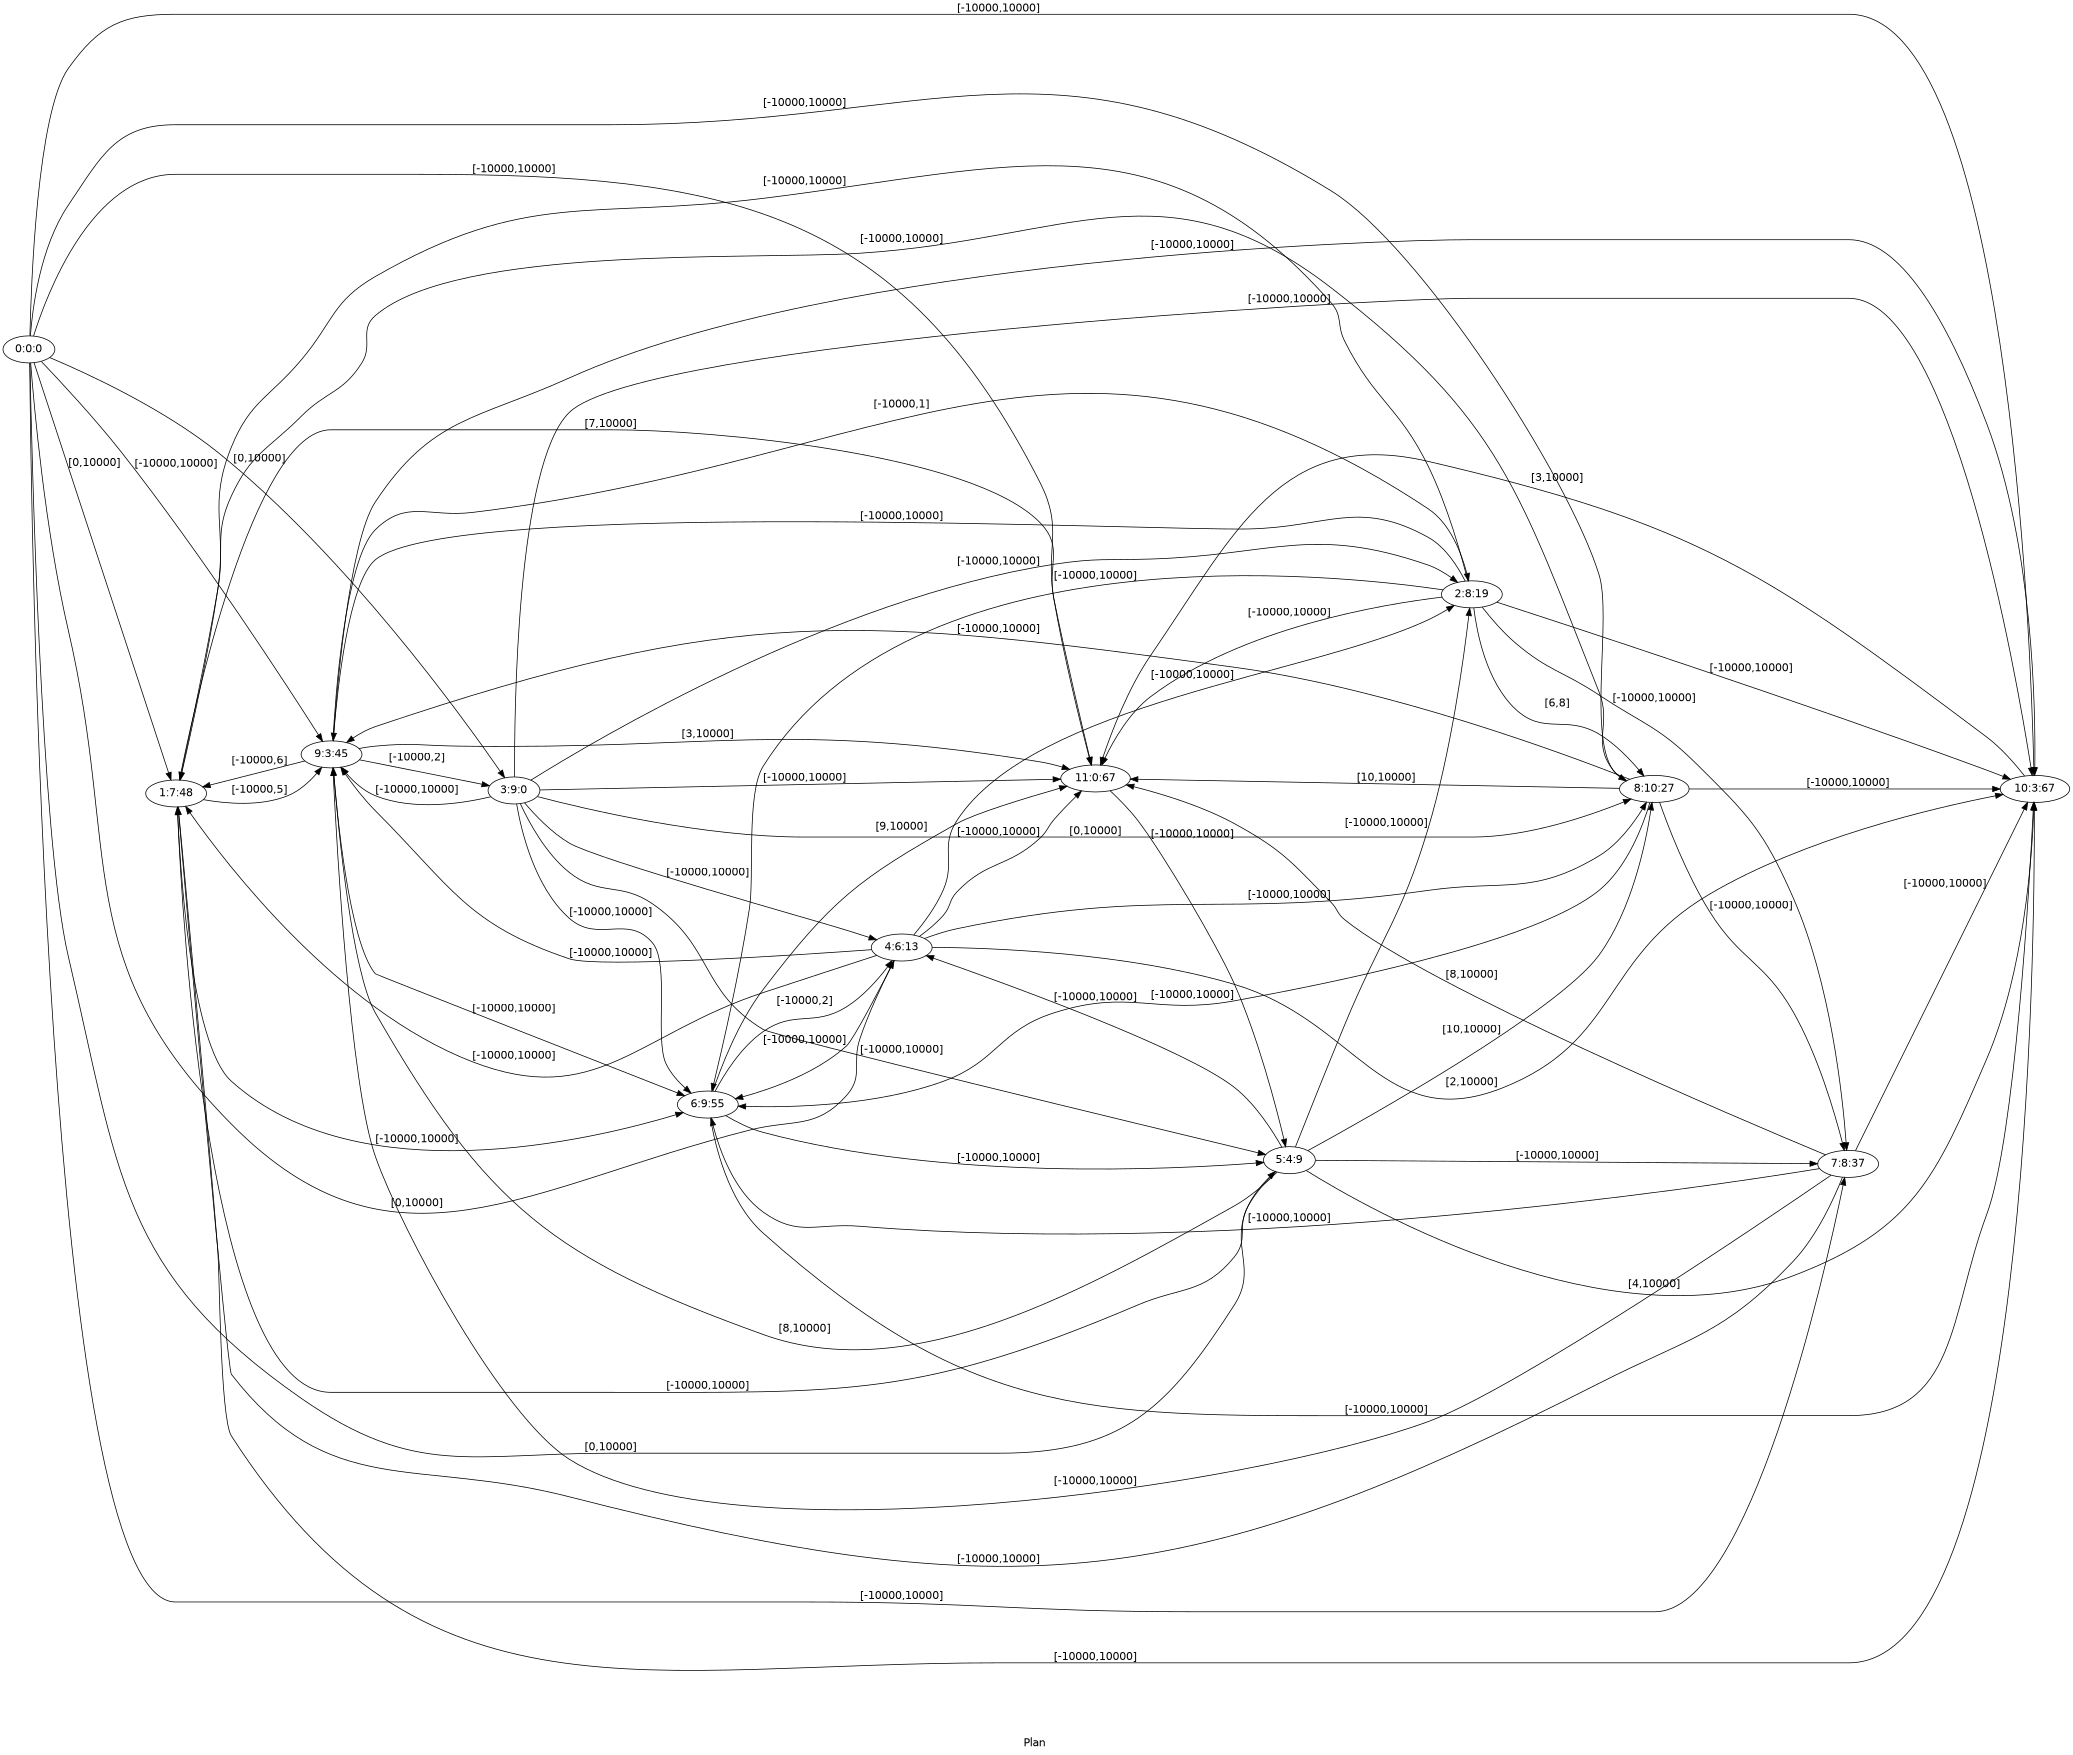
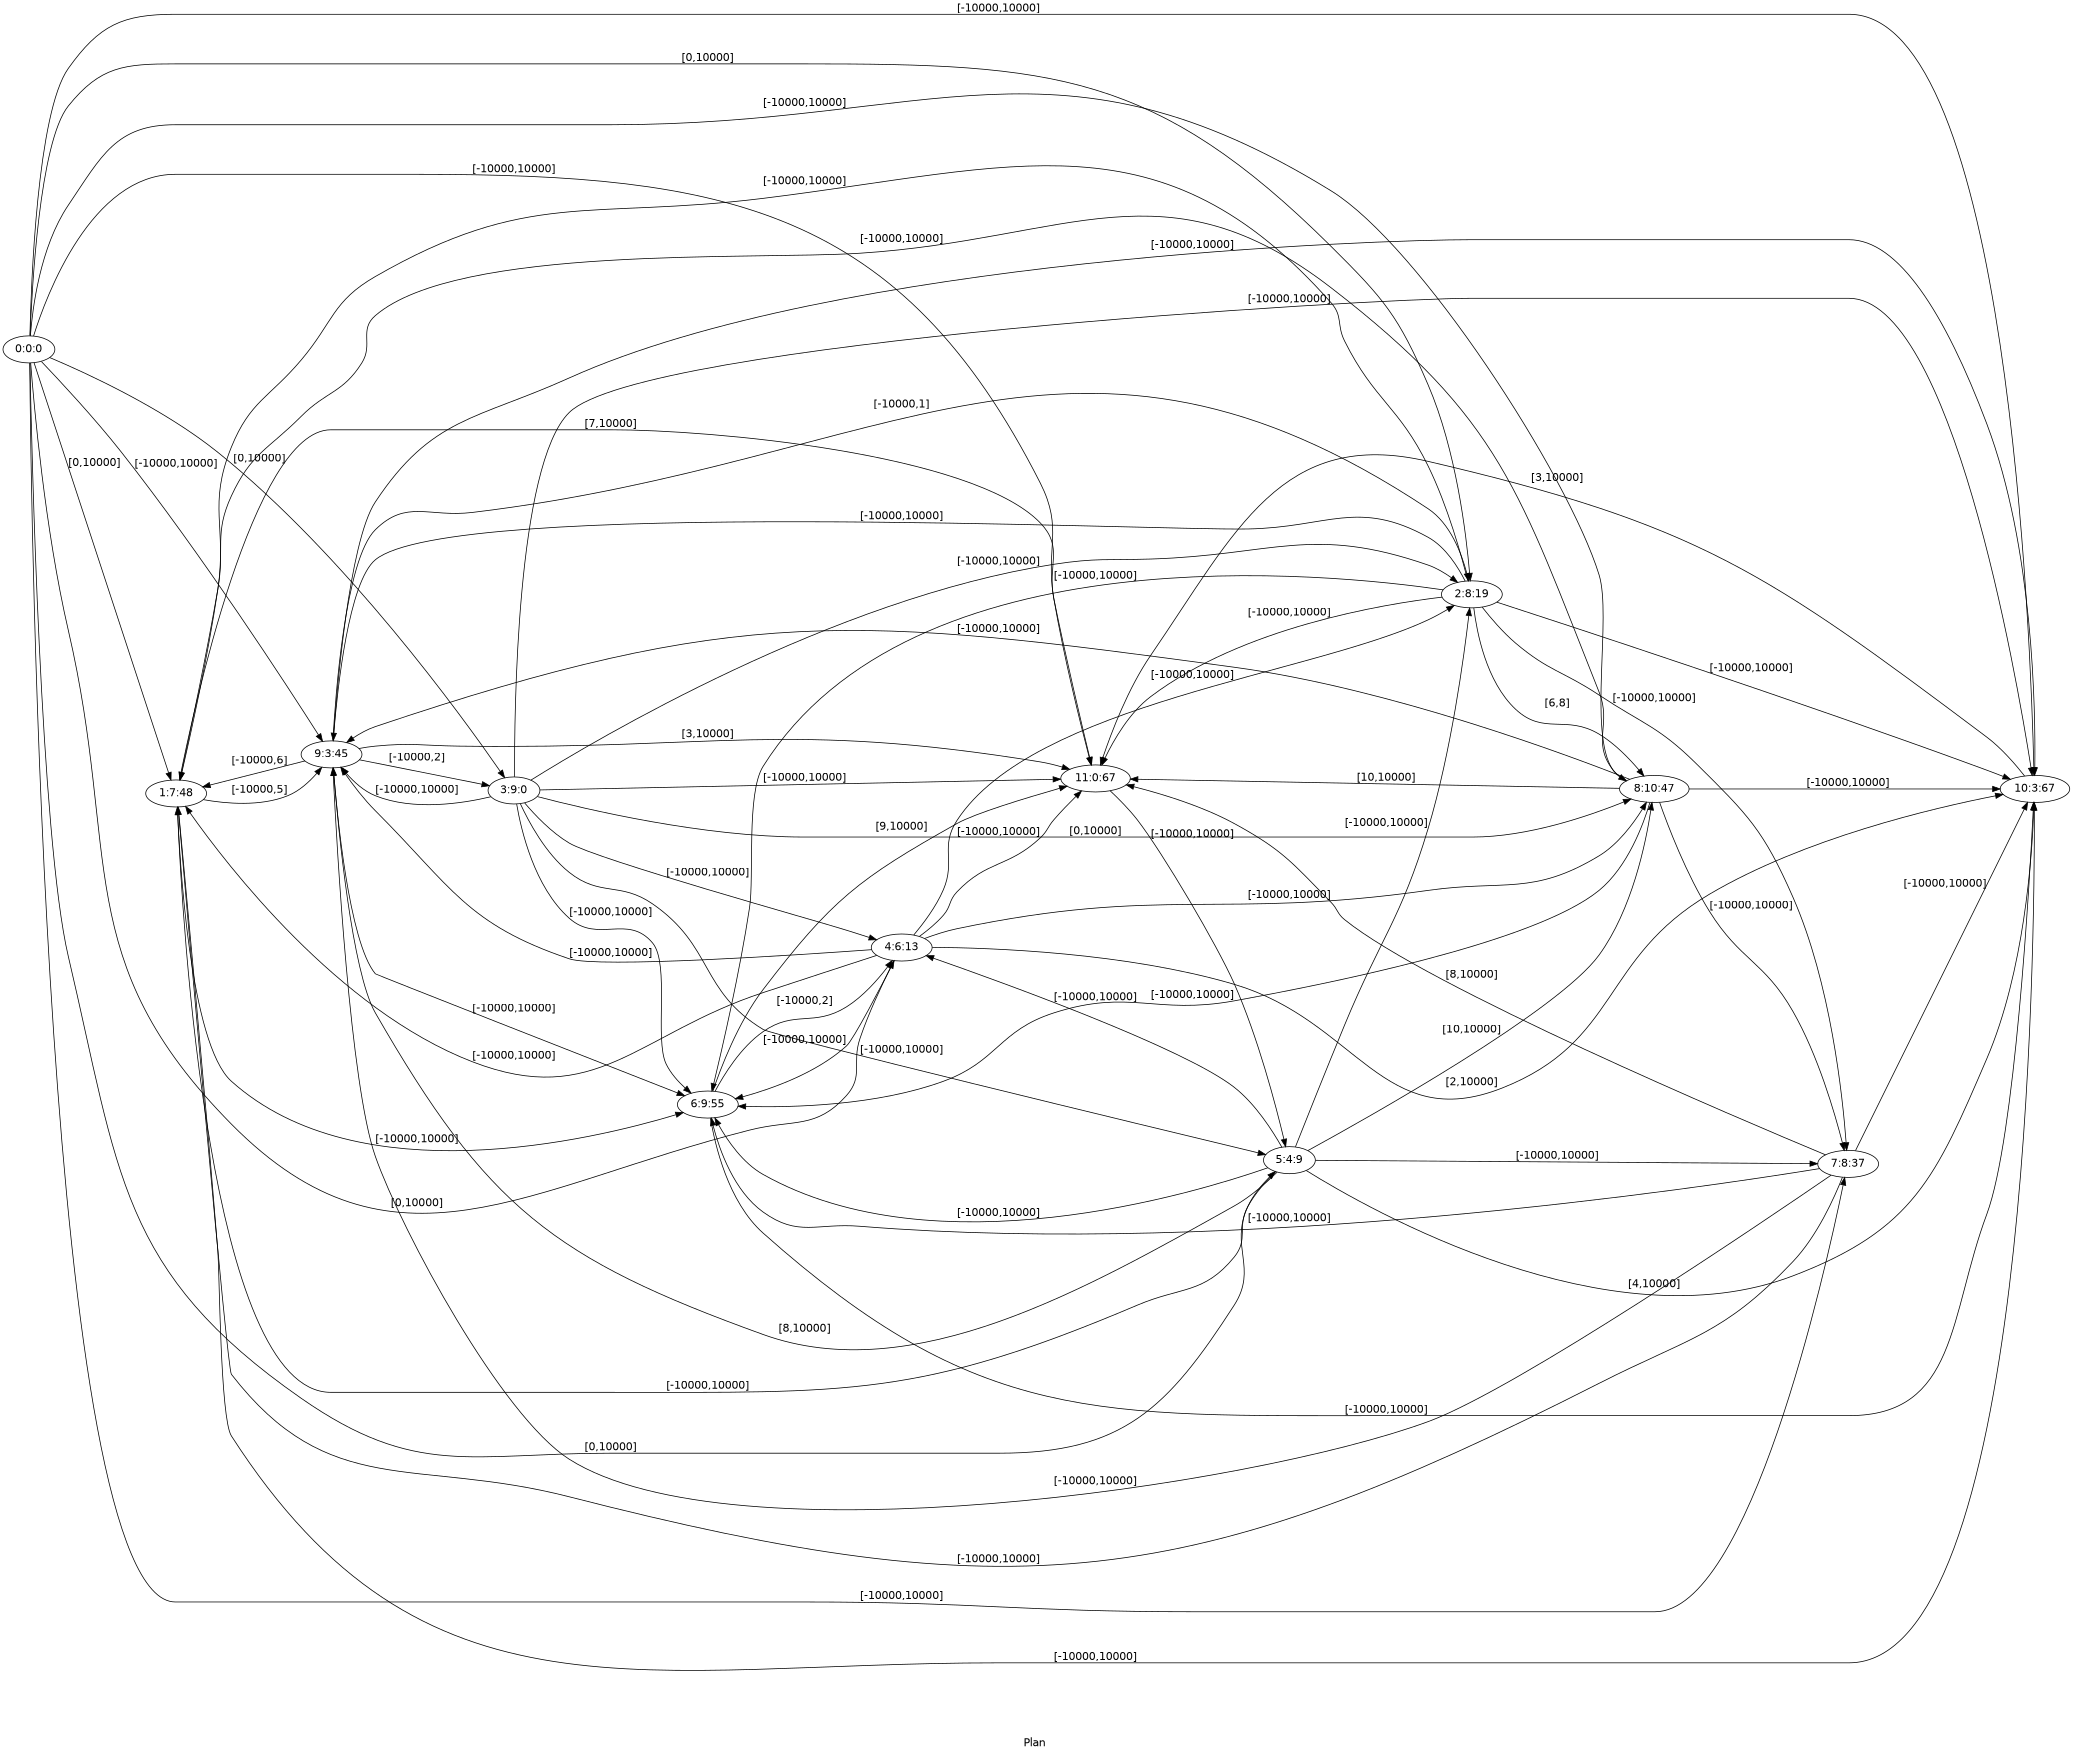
  digraph {
    fldt=0.471003
    fontname="DejaVu Sans"
    label="Plan "
    nodesep=.45
    rankdir=LR
    node [fontname="DejaVu Sans"]
    edge [fontname="DejaVu Sans"]
    "0:0:0"
    "1:7:48"
    "2:8:19"
    "3:9:0"
    "4:6:13"
    "5:4:9"
    "7:8:37"
-   "8:10:27"
+   "8:10:27" [label="8:10:47"]
    "9:3:45"
    n10 [label="10:3:67"]
    "11:0:67"
    "6:9:55"
    "0:0:0" -> "1:7:48" [label="[0,10000]"]
+   "0:0:0" -> "2:8:19" [label="[0,10000]"]
    "0:0:0" -> "3:9:0" [label="[0,10000]"]
    "0:0:0" -> "4:6:13" [label="[0,10000]"]
    "0:0:0" -> "5:4:9" [label="[0,10000]"]
    "0:0:0" -> "7:8:37" [label="[-10000,10000]"]
    "0:0:0" -> "8:10:27" [label="[-10000,10000]"]
    "0:0:0" -> "9:3:45" [label="[-10000,10000]"]
    "0:0:0" -> n10 [label="[-10000,10000]"]
    "0:0:0" -> "11:0:67" [label="[-10000,10000]"]
    "1:7:48" -> "9:3:45" [label="[-10000,5]"]
    "1:7:48" -> n10 [label="[-10000,10000]"]
    "1:7:48" -> "11:0:67" [label="[7,10000]"]
    "1:7:48" -> "6:9:55" [label="[-10000,10000]"]
    "2:8:19" -> "1:7:48" [label="[-10000,10000]"]
    "2:8:19" -> "7:8:37" [label="[-10000,10000]"]
    "2:8:19" -> "8:10:27" [label="[6,8]"]
    "2:8:19" -> "9:3:45" [label="[-10000,10000]"]
    "2:8:19" -> n10 [label="[-10000,10000]"]
    "2:8:19" -> "11:0:67" [label="[-10000,10000]"]
    "2:8:19" -> "6:9:55" [label="[-10000,10000]"]
    "3:9:0" -> "2:8:19" [label="[-10000,10000]"]
    "3:9:0" -> "4:6:13" [label="[-10000,10000]"]
    "3:9:0" -> "5:4:9" [label="[-10000,10000]"]
    "3:9:0" -> "8:10:27" [label="[0,10000]"]
    "3:9:0" -> "9:3:45" [label="[-10000,10000]"]
    "3:9:0" -> n10 [label="[-10000,10000]"]
    "3:9:0" -> "11:0:67" [label="[-10000,10000]"]
    "3:9:0" -> "6:9:55" [label="[-10000,10000]"]
    "4:6:13" -> "1:7:48" [label="[-10000,10000]"]
    "4:6:13" -> "2:8:19" [label="[-10000,10000]"]
    "4:6:13" -> "8:10:27" [label="[-10000,10000]"]
    "4:6:13" -> "9:3:45" [label="[-10000,10000]"]
    "4:6:13" -> n10 [label="[2,10000]"]
    "4:6:13" -> "11:0:67" [label="[-10000,10000]"]
    "4:6:13" -> "6:9:55" [label="[-10000,10000]"]
    "5:4:9" -> "1:7:48" [label="[-10000,10000]"]
    "5:4:9" -> "2:8:19" [label="[-10000,10000]"]
    "5:4:9" -> "4:6:13" [label="[-10000,10000]"]
    "5:4:9" -> "7:8:37" [label="[-10000,10000]"]
    "5:4:9" -> "8:10:27" [label="[10,10000]"]
    "5:4:9" -> "9:3:45" [label="[8,10000]"]
    "5:4:9" -> n10 [label="[4,10000]"]
-   "6:9:55" -> "5:4:9" [label="[-10000,10000]"]
+   "5:4:9" -> "6:9:55" [label="[-10000,10000]"]
    "7:8:37" -> "1:7:48" [label="[-10000,10000]"]
    "7:8:37" -> "9:3:45" [label="[-10000,10000]"]
    "7:8:37" -> n10 [label="[-10000,10000]"]
    "7:8:37" -> "11:0:67" [label="[8,10000]"]
    "7:8:37" -> "6:9:55" [label="[-10000,10000]"]
    "8:10:27" -> "1:7:48" [label="[-10000,10000]"]
    "8:10:27" -> "7:8:37" [label="[-10000,10000]"]
    "8:10:27" -> "9:3:45" [label="[-10000,10000]"]
    "8:10:27" -> n10 [label="[-10000,10000]"]
    "8:10:27" -> "11:0:67" [label="[10,10000]"]
    "8:10:27" -> "6:9:55" [label="[-10000,10000]"]
    "9:3:45" -> "1:7:48" [label="[-10000,6]"]
    "9:3:45" -> "2:8:19" [label="[-10000,1]"]
    "9:3:45" -> "3:9:0" [label="[-10000,2]"]
    "9:3:45" -> n10 [label="[-10000,10000]"]
    "9:3:45" -> "11:0:67" [label="[3,10000]"]
    "9:3:45" -> "6:9:55" [label="[-10000,10000]"]
    n10 -> "11:0:67" [label="[3,10000]"]
    "11:0:67" -> "5:4:9" [label="[-10000,10000]"]
    "6:9:55" -> "4:6:13" [label="[-10000,2]"]
    "6:9:55" -> n10 [label="[-10000,10000]"]
    "6:9:55" -> "11:0:67" [label="[9,10000]"]
  }
